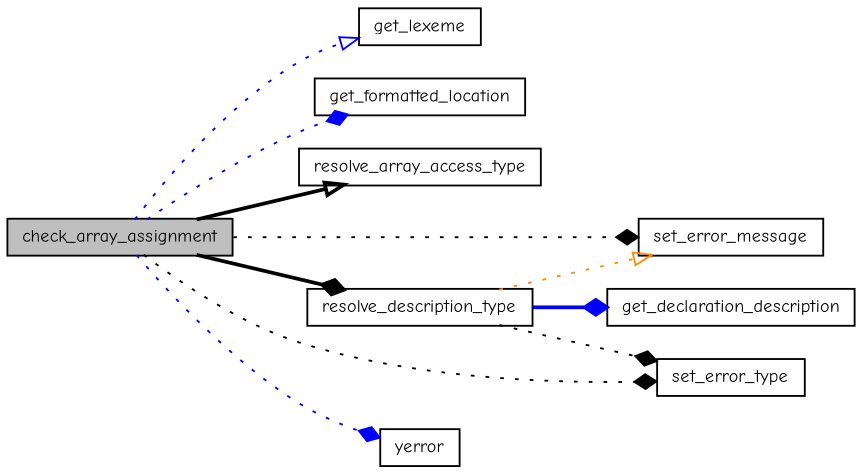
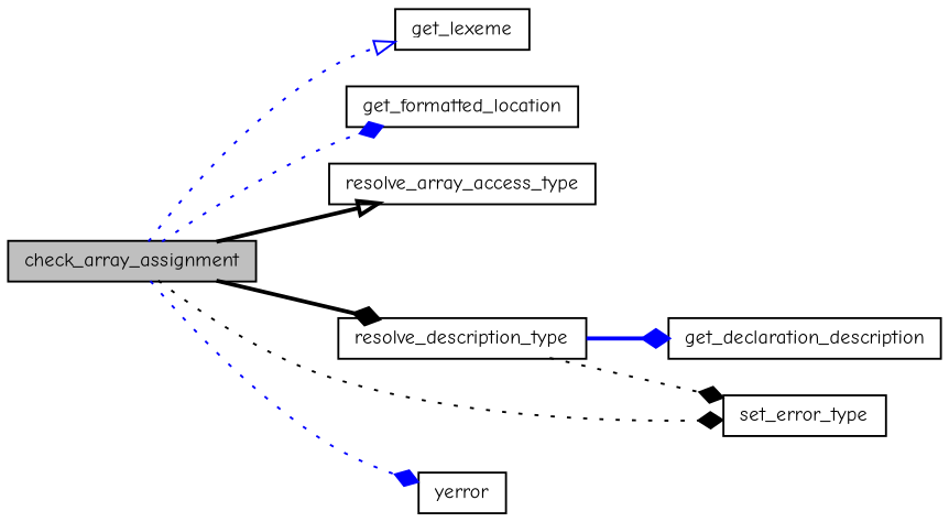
  digraph {
    fontname="Comic Neue"
    rankdir=LR
    node [color=black fillcolor=white fontname="Comic Neue" fontsize=10 shape=record style=filled]
    edge [arrowhead=diamond color=black fontname="Comic Neue" fontsize=10 labelfontname=Helvetica labelfontsize=10 style=dotted]
    n1 [fillcolor=grey75 fontcolor=black height=0.2 label=check_array_assignment width=0.4]
    n2 [height=0.2 label=get_lexeme width=0.4]
    n3 [height=0.2 label=get_formatted_location width=0.4]
    n4 [height=0.2 label=resolve_array_access_type width=0.4]
    n5 [height=0.2 label=resolve_description_type width=0.4]
-   n6 [height=0.2 label=set_error_message width=0.4]
    n7 [height=0.2 label=set_error_type width=0.4]
    n8 [height=0.2 label=yerror width=0.4]
    n9 [height=0.2 label=get_declaration_description width=0.4]
    n1 -> n2 [arrowhead=onormal color=blue]
    n1 -> n3 [color=blue]
    n1 -> n4 [arrowhead=onormal style=bold]
    n1 -> n5 [style=bold]
-   n1 -> n6
    n1 -> n7
    n1 -> n8 [color=blue]
-   n5 -> n6 [arrowhead=onormal color=darkorange]
    n5 -> n7
    n5 -> n9 [color=blue style=bold]
  }
